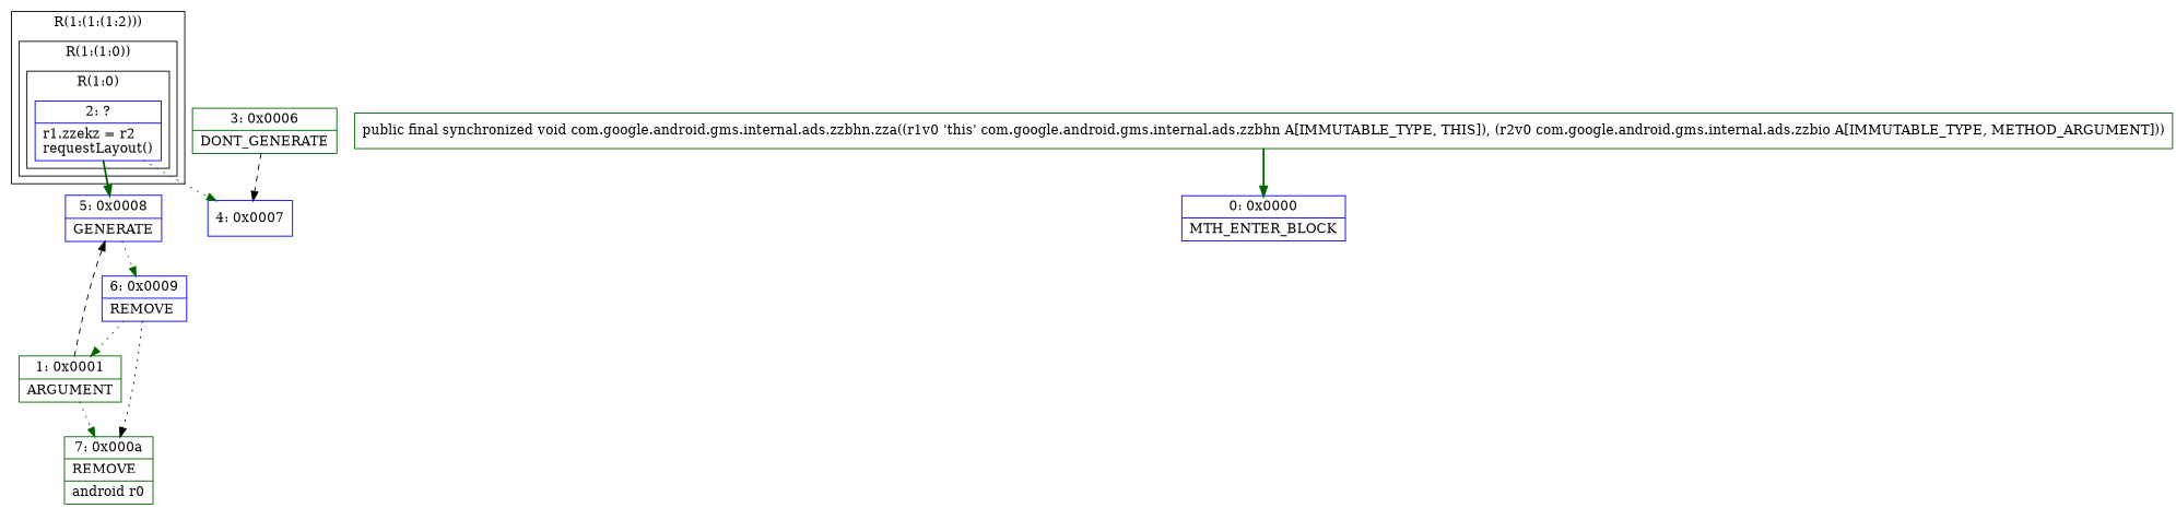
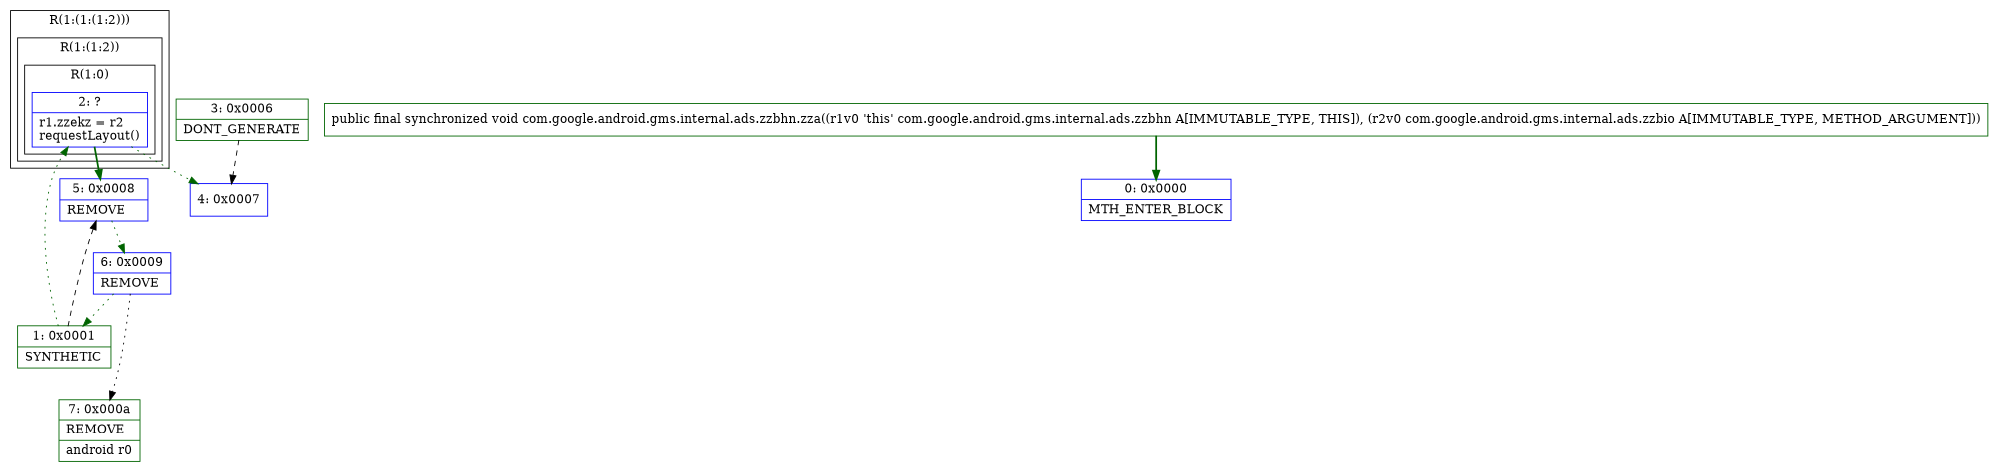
  digraph {
    node [color=blue shape=record]
    edge [color=darkgreen style=dotted]
    n1 [label="{2\:\ ?|r1.zzekz = r2\lrequestLayout()\l}"]
-   n2 [label="{5\:\ 0x0008|GENERATE\l}"]
+   n2 [label="{5\:\ 0x0008|REMOVE\l}"]
    n3 [label="{4\:\ 0x0007}"]
    n4 [color=darkgreen label="{3\:\ 0x0006|DONT_GENERATE\l}"]
    n5 [label="{6\:\ 0x0009|REMOVE\l}"]
    n6 [label="{0\:\ 0x0000|MTH_ENTER_BLOCK\l}"]
-   n7 [color=darkgreen label="{1\:\ 0x0001|ARGUMENT\l}"]
+   n7 [color=darkgreen label="{1\:\ 0x0001|SYNTHETIC\l}"]
    n8 [color=darkgreen label="{7\:\ 0x000a|REMOVE\l|android r0\l}"]
    n9 [color=darkgreen label="{public final synchronized void com.google.android.gms.internal.ads.zzbhn.zza((r1v0 'this' com.google.android.gms.internal.ads.zzbhn A[IMMUTABLE_TYPE, THIS]), (r2v0 com.google.android.gms.internal.ads.zzbio A[IMMUTABLE_TYPE, METHOD_ARGUMENT])) }"]
    subgraph cluster_1 {
      label="R(1:(1:(1:2)))"
      subgraph cluster_2 {
-       label="R(1:(1:0))"
+       label="R(1:(1:2))"
        subgraph cluster_3 {
          label="R(1:0)"
          n1
        }
      }
    }
    n1 -> n2 [style=bold]
    n1 -> n3
    n2 -> n5
    n4 -> n3 [color=black style=dashed]
    n5 -> n7
    n5 -> n8 [color=black]
-   n7 -> n8
+   n7 -> n1
    n7 -> n2 [color=black style=dashed]
    n9 -> n6 [style=bold]
  }
